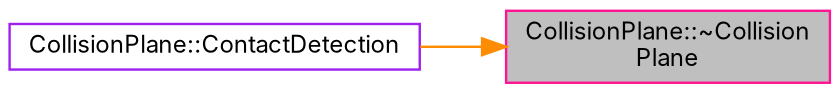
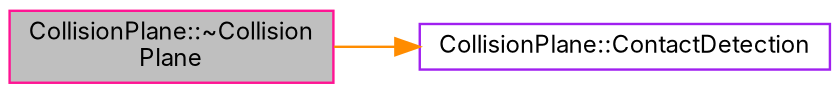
  digraph {
    rankdir=LR
    fontname=Inter
    node [fontname=Inter fontsize=10 shape=record style=filled]
    n1 [color=deeppink fillcolor=grey75 fontcolor=black height=0.2 label="CollisionPlane::~Collision\lPlane" width=0.4]
    n2 [color=purple fillcolor=white height=0.2 label="CollisionPlane::ContactDetection" width=0.4]
-   n2 -> n1 [color=darkorange fontname=Inter fontsize=10 labelfontname=FreeSans labelfontsize=10 style=solid]
+   n1 -> n2 [color=darkorange fontname=Inter fontsize=10 labelfontname=FreeSans labelfontsize=10 style=solid]
  }
